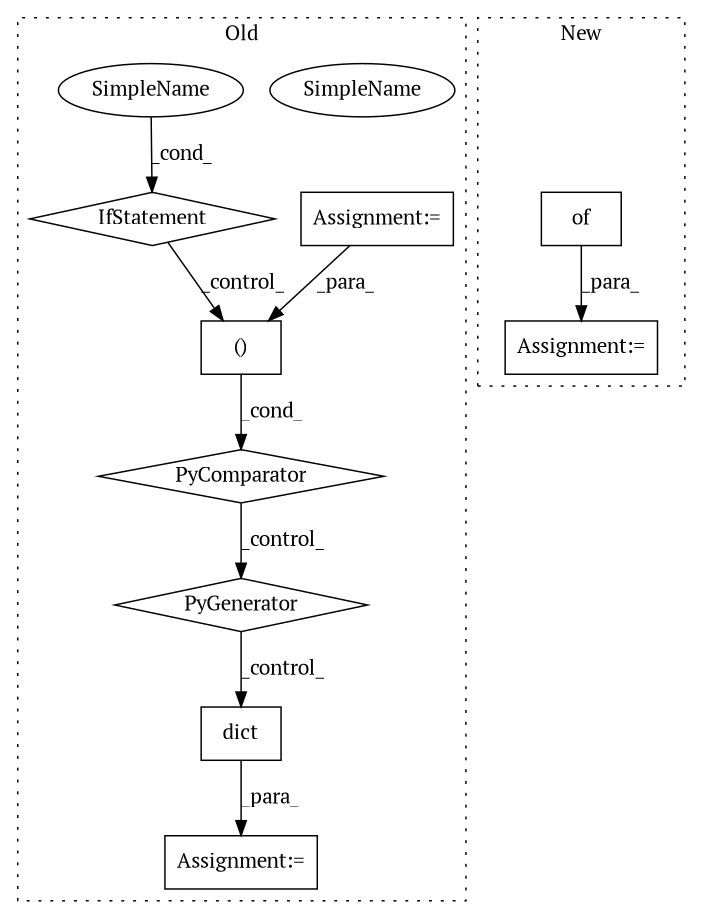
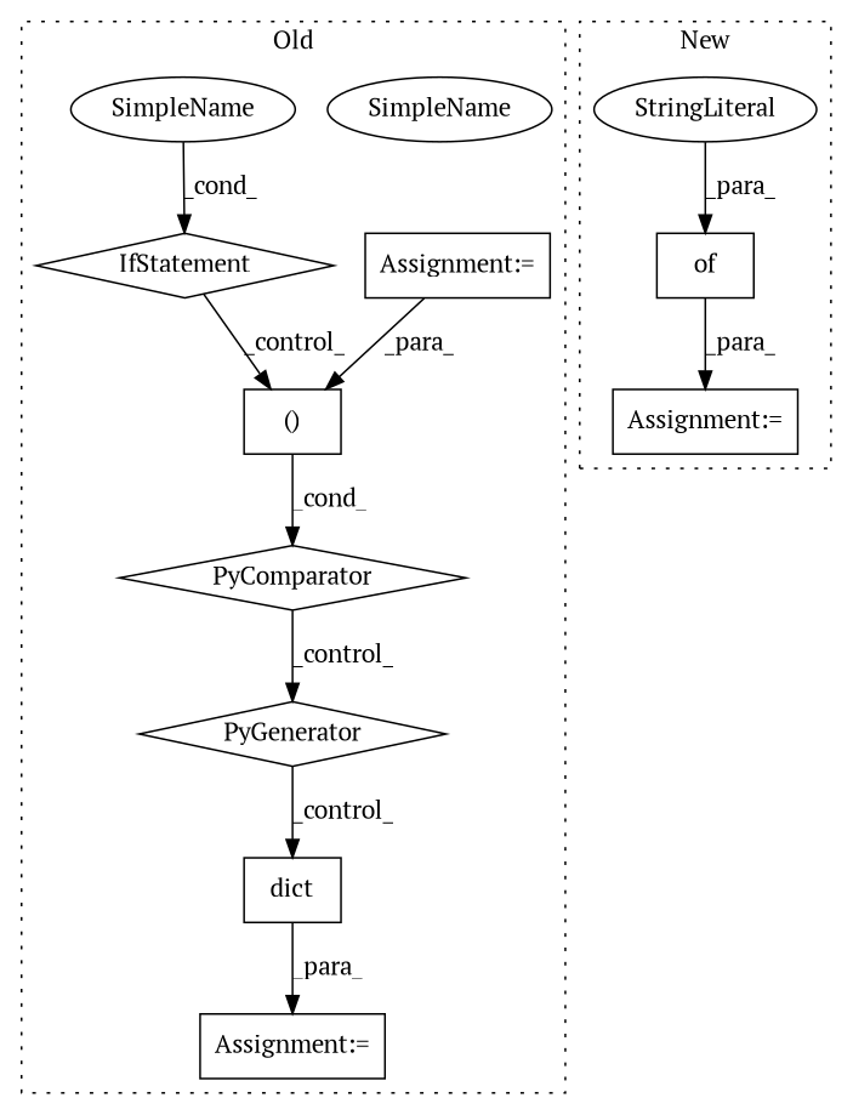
  digraph {
    fontname="PT Serif"
    node [a=7 fontname="PT Serif" l=51 s=5595 shape=box]
    edge [fontname="PT Serif"]
    n1 [a=107 l=178 label=PyGenerator s=5479 shape=diamond]
    n2 [label="Assignment:="]
    n3 [a=113 label=PyComparator shape=diamond]
    n4 [l=1 label="Assignment:=" s=5459]
    n5 [a=106 l=18 label="()" s=5479]
    n6 [a=25 label=IfStatement shape=diamond]
    n7 [a=42 l=5 label=SimpleName s=5641 shape=ellipse]
    n8 [a=32 l="19,-8" label=dict s="5460,5657"]
    n9 [a=42 l=5 label=SimpleName s=5641 shape=ellipse]
    n10 [a=32 l="3,1" label=of s="5464,5551"]
    n11 [l=1 label="Assignment:=" s=5459]
+   n12 [a=45 l=6 label=StringLiteral s=5510 shape=ellipse]
    subgraph cluster_1 {
      label=Old
      style=dotted
      n1
      n2
      n3
      n4
      n5
      n6
      n7
      n8
      n9
    }
    subgraph cluster_2 {
      label=New
      style=dotted
      n10
      n11
+     n12
    }
    n1 -> n8 [label=_control_]
    n2 -> n5 [label=_para_]
    n3 -> n1 [label=_control_]
    n5 -> n3 [label=_cond_]
    n6 -> n5 [label=_control_]
    n8 -> n4 [label=_para_]
    n9 -> n6 [label=_cond_]
    n10 -> n11 [label=_para_]
+   n12 -> n10 [label=_para_]
  }
